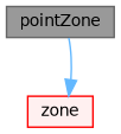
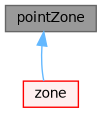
  digraph {
    node [fontname=Helvetica fontsize=10 shape=box style=filled]
    n1 [color=gray40 fillcolor=grey60 fontcolor=black height=0.2 label=pointZone width=0.4]
    n2 [color=red fillcolor="#FFF0F0" height=0.2 label=zone width=0.4]
-   n2 -> n1 [color=steelblue1 dir=back fontname=Helvetica fontsize=10 labelfontname=Helvetica labelfontsize=10 style=solid]
+   n1 -> n2 [color=steelblue1 dir=back fontname=Helvetica fontsize=10 labelfontname=Helvetica labelfontsize=10 style=solid]
  }
